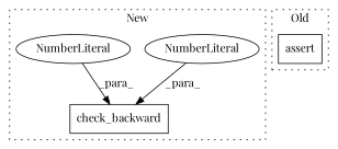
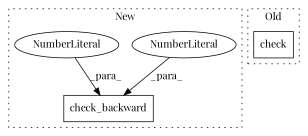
  digraph {
    fontname="Playfair Display"
    node [a=32 fontname="Playfair Display" l=3 shape=box]
    edge [fontname="Playfair Display"]
    n1 [l="15,1" label=check_backward s="3730,3771"]
    n2 [a=34 label=NumberLiteral s=3768 shape=ellipse]
    n3 [a=34 label=NumberLiteral s=3764 shape=ellipse]
-   n4 [l="16,1" label=assert s="4113,4179"]
+   n4 [l="16,1" label=check s="4113,4179"]
    subgraph cluster_1 {
      label=New
      style=dotted
      n1
      n2
      n3
    }
    subgraph cluster_2 {
      label=Old
      style=dotted
      n4
    }
    n2 -> n1 [label=_para_]
    n3 -> n1 [label=_para_]
  }
